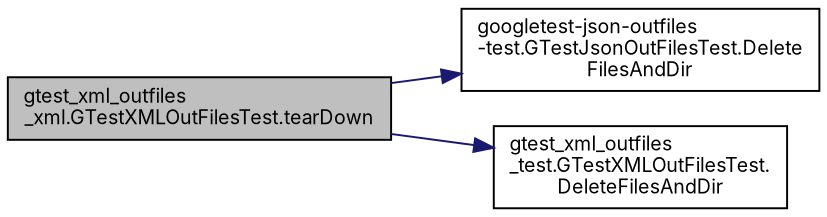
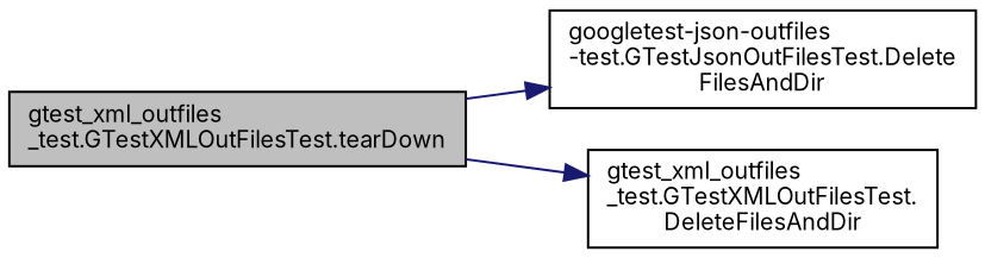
  digraph {
    rankdir=LR
    fontname=Inter
    node [color=black fontname=Inter fontsize=10 shape=record]
    edge [color=midnightblue fontname=Inter fontsize=10 labelfontname=Helvetica labelfontsize=10 style=solid]
-   n1 [fillcolor=grey75 fontcolor=black height=0.2 label="gtest_xml_outfiles\l_xml.GTestXMLOutFilesTest.tearDown" style=filled width=0.4]
+   n1 [fillcolor=grey75 fontcolor=black height=0.2 label="gtest_xml_outfiles\l_test.GTestXMLOutFilesTest.tearDown" style=filled width=0.4]
    n2 [height=0.2 label="googletest-json-outfiles\l-test.GTestJsonOutFilesTest.Delete\lFilesAndDir" width=0.4]
    n3 [height=0.2 label="gtest_xml_outfiles\l_test.GTestXMLOutFilesTest.\lDeleteFilesAndDir" width=0.4]
    n1 -> n2
    n1 -> n3
  }
